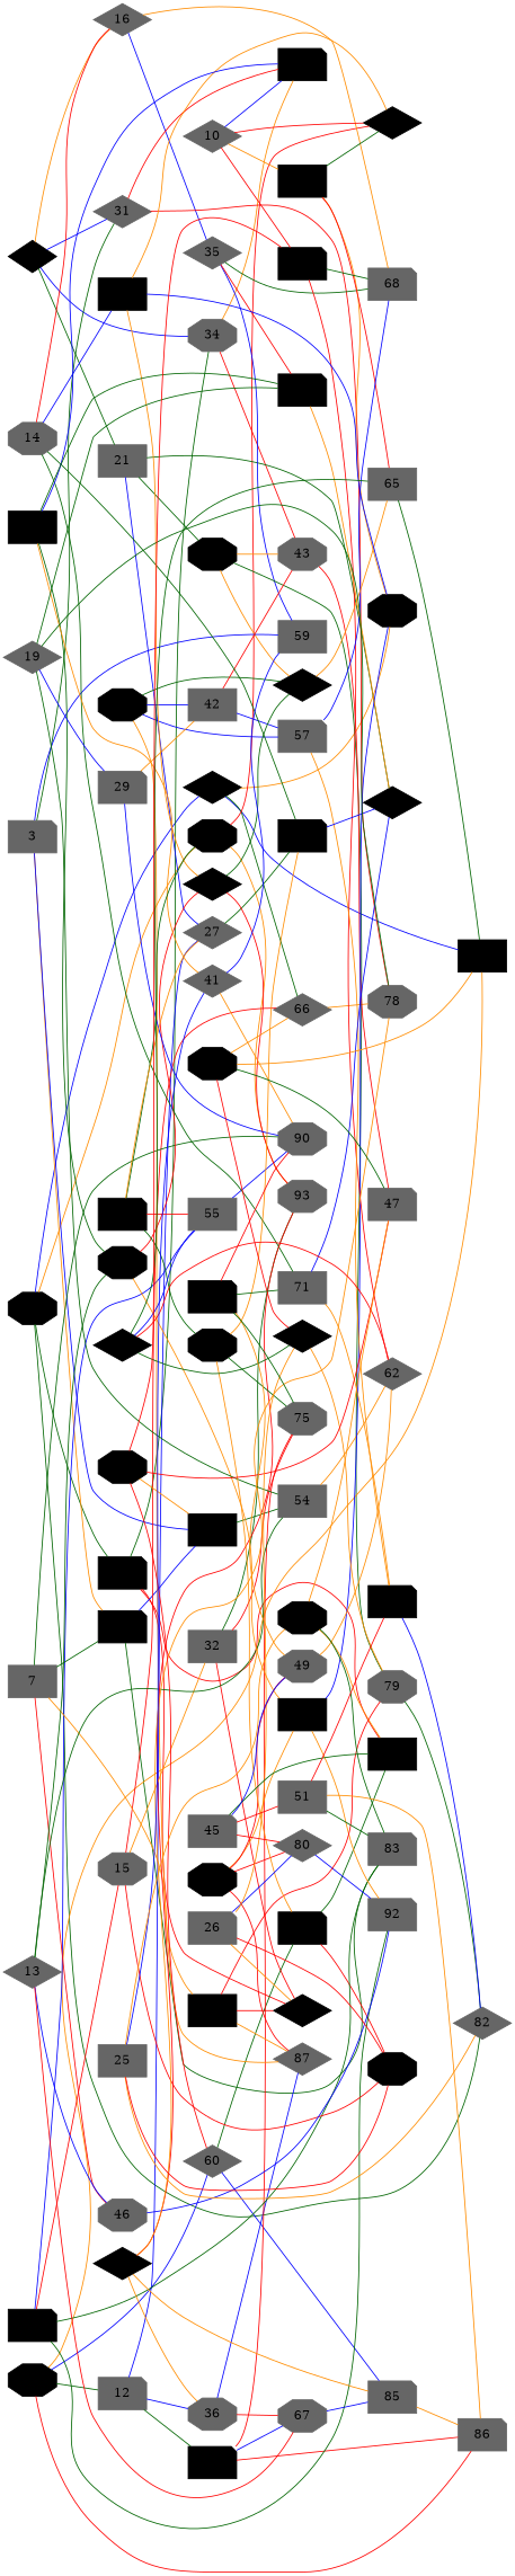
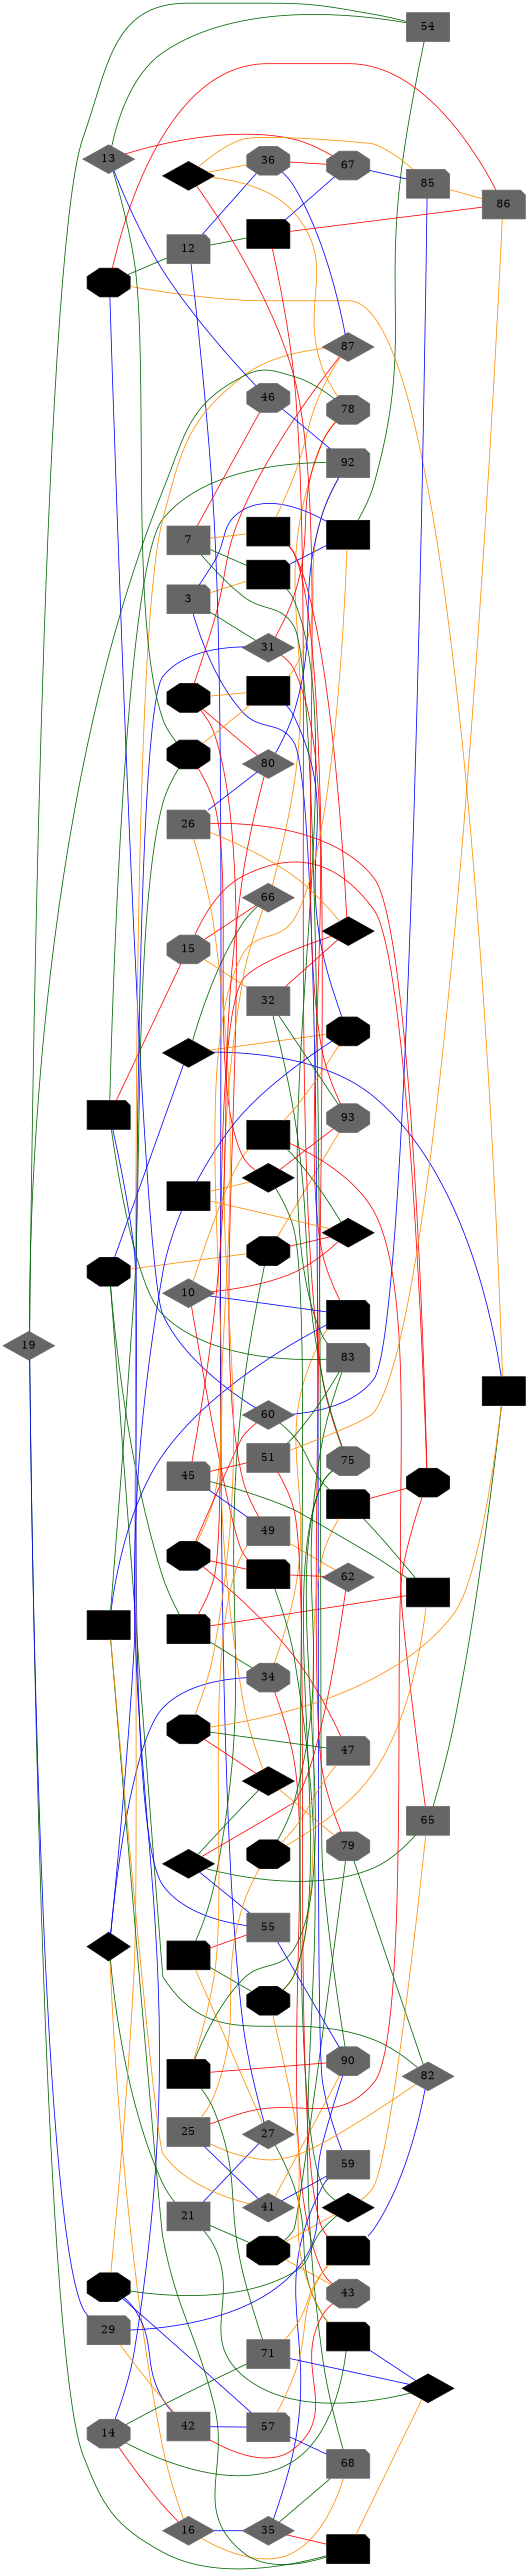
  graph {
    rankdir=LR
    node [color=gray40 shape=octagon style=filled]
    edge [color=darkorange]
    1 [color=black]
    8 [color=black shape=note]
    63 [color=black shape=diamond]
    77 [color=black]
    82 [shape=diamond]
    34
    81 [color=black shape=diamond]
    89 [color=black shape=box]
    74 [color=black shape=box]
    66 [shape=diamond]
    72 [color=black]
    88 [color=black shape=diamond]
    93
    2 [color=black shape=diamond]
    16 [shape=diamond]
    21 [shape=box]
    31 [shape=diamond]
    35 [shape=diamond]
    68 [shape=note]
    27 [shape=diamond]
    30 [color=black]
    91 [color=black shape=diamond]
    56 [color=black shape=note]
    78
    43
    3 [shape=note]
    9 [color=black shape=note]
    52 [color=black shape=box]
    59 [shape=box]
    83 [shape=note]
    54 [shape=box]
    4 [color=black]
    12 [shape=note]
    60 [shape=diamond]
    86 [shape=note]
    36
    50 [color=black shape=note]
    85 [shape=note]
    73 [color=black shape=note]
    5 [color=black shape=note]
    15
    55 [shape=box]
    92 [shape=note]
    32 [shape=box]
    84 [color=black]
    90
    6 [color=black]
    33 [color=black shape=box]
-   49
+   49 [shape=box]
    80 [shape=diamond]
    87 [shape=diamond]
    62 [shape=diamond]
    7 [shape=box]
    46
    48 [color=black shape=box]
    79
    10 [shape=diamond]
    37 [color=black shape=box]
    39 [color=black shape=note]
    65 [shape=box]
    11 [color=black]
    42 [shape=box]
    57 [shape=note]
    61 [color=black shape=diamond]
    76 [color=black shape=note]
    70 [color=black shape=note]
    67
    75
    13 [shape=diamond]
    20 [color=black]
    58 [color=black shape=diamond]
    14
    28 [color=black shape=box]
    71 [shape=box]
    64 [color=black shape=note]
    17 [color=black shape=box]
    41 [shape=diamond]
    18 [color=black shape=diamond]
    19 [shape=diamond]
    29 [shape=note]
    22 [color=black shape=note]
    53 [color=black]
    23 [color=black shape=diamond]
    69 [color=black shape=diamond]
    24 [color=black]
    47 [shape=note]
    25 [shape=box]
    44 [color=black]
    26 [shape=note]
    38 [color=black]
    40 [color=black shape=note]
    45 [shape=note]
    51 [shape=box]
    1 -- 8 [color=darkgreen]
    1 -- 63 [color=blue]
    1 -- 77
    1 -- 82 [color=darkgreen]
    8 -- 34 [color=darkgreen]
    8 -- 81 [color=red]
    8 -- 89 [color=red]
    63 -- 74 [color=blue]
    63 -- 66 [color=darkgreen]
    63 -- 72
    77 -- 88 [color=red]
    77 -- 93
    34 -- 56
    34 -- 43 [color=red]
    66 -- 78
    2 -- 34 [color=blue]
    2 -- 16
    2 -- 21 [color=darkgreen]
    2 -- 31 [color=blue]
    16 -- 35 [color=blue]
    16 -- 68
    21 -- 27 [color=blue]
    21 -- 30 [color=darkgreen]
    21 -- 91 [color=darkgreen]
    31 -- 56 [color=red]
    31 -- 78 [color=red]
    35 -- 68 [color=darkgreen]
    35 -- 59 [color=blue]
    35 -- 64 [color=red]
    27 -- 70 [color=darkgreen]
    30 -- 43
    30 -- 79 [color=darkgreen]
    30 -- 61
-   43 -- 47 [color=red]
    3 -- 31 [color=darkgreen]
    3 -- 9
    3 -- 52 [color=blue]
    3 -- 59 [color=blue]
    9 -- 52 [color=blue]
    9 -- 83 [color=darkgreen]
    52 -- 54 [color=darkgreen]
-   54 -- 62
    4 -- 74
    4 -- 12 [color=darkgreen]
    4 -- 60 [color=blue]
    4 -- 86 [color=red]
    12 -- 27 [color=blue]
    12 -- 36 [color=blue]
    12 -- 50 [color=darkgreen]
    60 -- 85 [color=blue]
    60 -- 73 [color=darkgreen]
    36 -- 87 [color=blue]
    36 -- 67 [color=red]
    50 -- 86 [color=red]
    50 -- 67 [color=blue]
    50 -- 75 [color=red]
    85 -- 86
    73 -- 89 [color=darkgreen]
    73 -- 84 [color=red]
    5 -- 83 [color=darkgreen]
    5 -- 15 [color=red]
    5 -- 55 [color=blue]
    5 -- 92 [color=darkgreen]
    15 -- 66 [color=red]
    15 -- 32
    15 -- 84 [color=red]
    55 -- 90 [color=blue]
    32 -- 81 [color=red]
    32 -- 93 [color=darkgreen]
-   32 -- 75 [color=red]
+   32 -- 75 [color=darkgreen]
    6 -- 33
    6 -- 49 [color=red]
    6 -- 80 [color=red]
    6 -- 87 [color=red]
    33 -- 72 [color=blue]
    33 -- 92
    49 -- 62
    80 -- 92 [color=blue]
    7 -- 9 [color=darkgreen]
    7 -- 90 [color=darkgreen]
    7 -- 46 [color=red]
    7 -- 48
    46 -- 92 [color=blue]
    48 -- 81 [color=red]
    48 -- 87
    48 -- 79 [color=red]
    79 -- 82 [color=darkgreen]
    10 -- 88 [color=red]
    10 -- 56 [color=blue]
    10 -- 37
    10 -- 39 [color=red]
    37 -- 72
    37 -- 88 [color=darkgreen]
    37 -- 65 [color=red]
    39 -- 68 [color=darkgreen]
    39 -- 62 [color=red]
    65 -- 74 [color=darkgreen]
    11 -- 87
    11 -- 42 [color=blue]
    11 -- 57 [color=blue]
    11 -- 61 [color=darkgreen]
    42 -- 43 [color=red]
    42 -- 57 [color=blue]
    57 -- 68 [color=blue]
    57 -- 76
    61 -- 65
    76 -- 82 [color=blue]
    70 -- 91 [color=blue]
    67 -- 85 [color=blue]
    13 -- 54 [color=darkgreen]
    13 -- 46 [color=blue]
    13 -- 67 [color=red]
    13 -- 20 [color=darkgreen]
    20 -- 33
    20 -- 58 [color=red]
    58 -- 93 [color=red]
    58 -- 61 [color=darkgreen]
    14 -- 16 [color=red]
    14 -- 70 [color=darkgreen]
    14 -- 28 [color=blue]
    14 -- 71 [color=darkgreen]
    28 -- 72 [color=blue]
    28 -- 88
    28 -- 58
    71 -- 91 [color=blue]
    71 -- 76
    64 -- 91
    17 -- 56 [color=blue]
    17 -- 20 [color=darkgreen]
    17 -- 64 [color=darkgreen]
    17 -- 41
    41 -- 59 [color=blue]
    41 -- 90
    18 -- 93 [color=red]
    18 -- 78
    18 -- 36
    18 -- 85
    19 -- 78 [color=darkgreen]
    19 -- 54 [color=darkgreen]
    19 -- 64 [color=darkgreen]
    19 -- 29 [color=blue]
    29 -- 90 [color=blue]
    29 -- 42
    22 -- 77 [color=darkgreen]
    22 -- 27
    22 -- 55 [color=red]
    22 -- 53 [color=darkgreen]
    53 -- 73
    53 -- 70
    53 -- 75 [color=darkgreen]
    23 -- 55 [color=blue]
    23 -- 62 [color=red]
    23 -- 65 [color=darkgreen]
    23 -- 69 [color=darkgreen]
    69 -- 79
    24 -- 52
    24 -- 60 [color=red]
    24 -- 39 [color=red]
    24 -- 47 [color=red]
    25 -- 82
    25 -- 84 [color=red]
    25 -- 41 [color=blue]
    25 -- 44
    44 -- 89
    44 -- 83 [color=darkgreen]
    44 -- 47
    26 -- 81
    26 -- 84 [color=red]
    26 -- 80 [color=blue]
    26 -- 69
    38 -- 74
    38 -- 66
    38 -- 69 [color=red]
    38 -- 47 [color=darkgreen]
    40 -- 90 [color=red]
    40 -- 49
    40 -- 75 [color=darkgreen]
    40 -- 71 [color=darkgreen]
    45 -- 89 [color=darkgreen]
    45 -- 49 [color=blue]
    45 -- 80 [color=red]
    45 -- 51 [color=red]
    51 -- 83 [color=darkgreen]
    51 -- 86
    51 -- 76 [color=red]
  }
